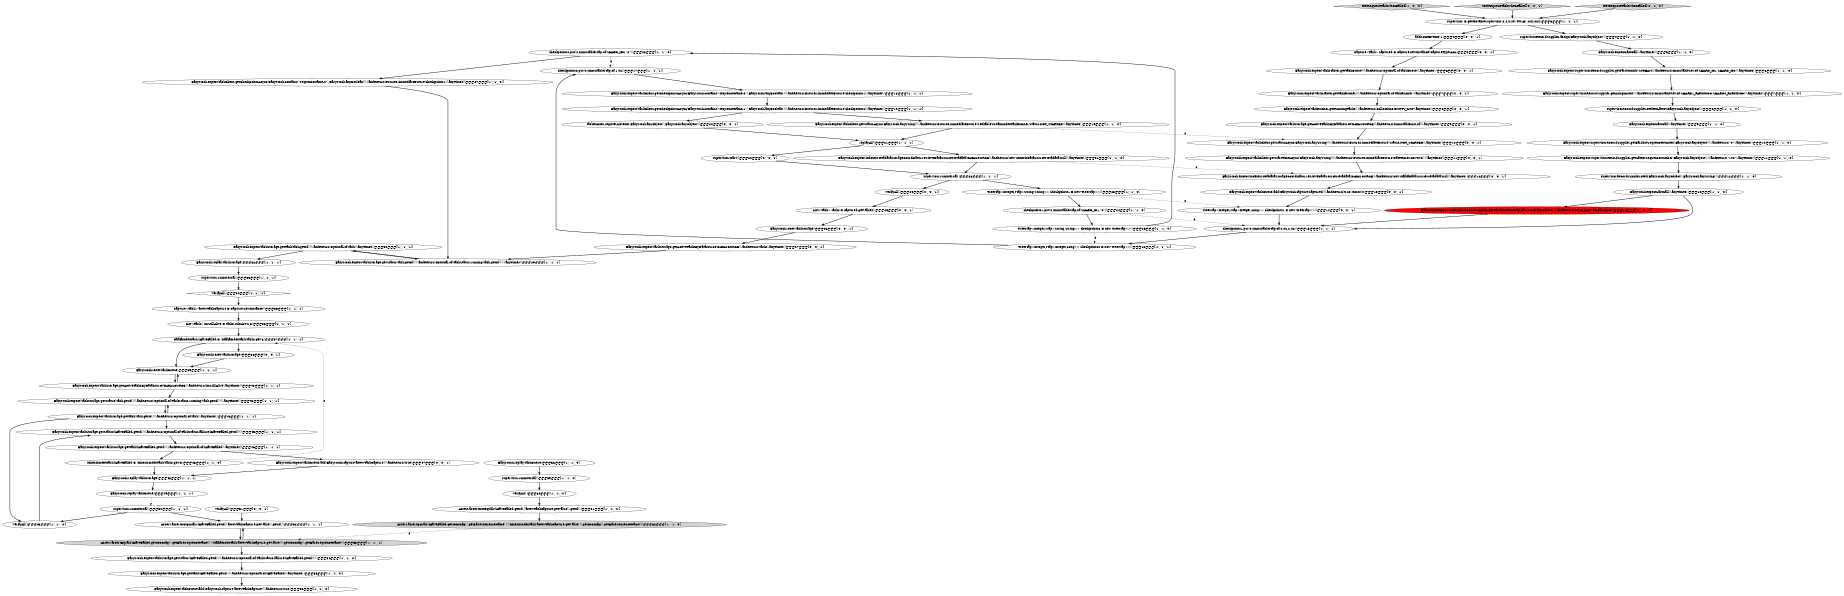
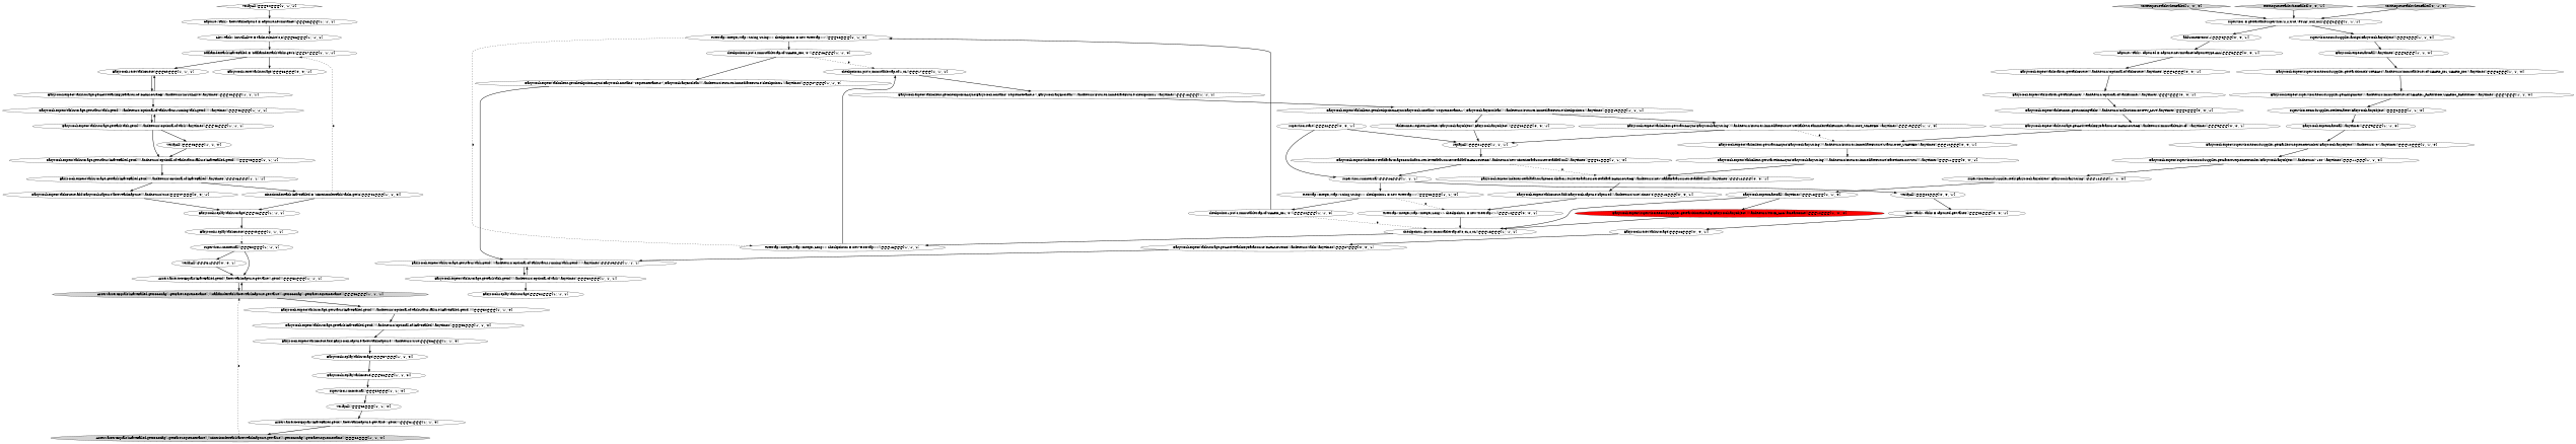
  digraph {
    node [fillcolor=white shape=ellipse style=filled]
    edge [style=bold]
    n1 [label="KafkaIndexTask iHaveFailed = (KafkaIndexTask)tasks.get(3)@@@37@@@['1', '1', '1']"]
    n2 [label="EasyMock.reset(taskQueue)@@@39@@@['1', '1', '1']"]
    n3 [label="EasyMock.reset(taskStorage)@@@38@@@['0', '0', '1']"]
    n4 [label="EasyMock.expect(taskStorage.getActiveTasksByDatasource(DATASOURCE)).andReturn(imStillAlive).anyTimes()@@@40@@@['1', '1', '1']"]
    n5 [label="TreeMap<Integer,Map<String,String>> checkpoints2 = new TreeMap<>()@@@25@@@['1', '1', '0']"]
    n6 [label="checkpoints2.put(0,ImmutableMap.of(SHARD_ID0,\"0\"))@@@26@@@['1', '1', '0']"]
    n7 [label="TreeMap<Integer,Map<Integer,Long>> checkpoints2 = new TreeMap<>()@@@16@@@['1', '1', '1']"]
    n8 [label="checkpoints2.put(0,ImmutableMap.of(1,0L))@@@17@@@['1', '1', '1']"]
    n9 [label="EasyMock.expect(taskClient.getCheckpointsAsync(EasyMock.contains(\"sequenceName-0\"),EasyMock.anyBoolean())).andReturn(Futures.immediateFuture(checkpoints1)).anyTimes()@@@27@@@['1', '1', '0']"]
    n10 [label="replayAll()@@@21@@@['1', '1', '1']"]
    n11 [label="EasyMock.expect(indexerMetadataStorageCoordinator.retrieveDataSourceMetadata(DATASOURCE)).andReturn(new KinesisDataSourceMetadata(null)).anyTimes()@@@21@@@['1', '1', '0']"]
    n12 [label="supervisor.start()@@@22@@@['0', '0', '1']"]
    n13 [label="EasyMock.expect(indexerMetadataStorageCoordinator.retrieveDataSourceMetadata(DATASOURCE)).andReturn(new KafkaDataSourceMetadata(null)).anyTimes()@@@12@@@['0', '0', '1']"]
    n14 [label="supervisor.runInternal()@@@23@@@['1', '1', '1']"]
    n15 [label="EasyMock.expect(taskStorage.getTask(iHaveFailed.getId())).andReturn(Optional.of(iHaveFailed)).anyTimes()@@@55@@@['1', '1', '0']"]
    n16 [label="EasyMock.expect(taskQueue.add(EasyMock.capture(aNewTaskCapture))).andReturn(true)@@@56@@@['1', '1', '0']"]
+   n17 [label="EasyMock.replay(taskStorage)@@@57@@@['1', '1', '0']"]
    n18 [label="Capture<Task> captured = Capture.newInstance(CaptureType.ALL)@@@5@@@['0', '0', '1']"]
    n19 [label="EasyMock.expect(taskMaster.getTaskQueue()).andReturn(Optional.of(taskQueue)).anyTimes()@@@6@@@['0', '0', '1']"]
    n20 [label="EasyMock.expect(taskMaster.getTaskRunner()).andReturn(Optional.of(taskRunner)).anyTimes()@@@7@@@['0', '0', '1']"]
    n21 [label="EasyMock.expect(taskClient.getStatusAsync(EasyMock.anyString())).andReturn(Futures.immediateFuture(Status.NOT_STARTED)).anyTimes()@@@10@@@['0', '0', '1']"]
    n22 [label="EasyMock.expect(taskClient.getStartTimeAsync(EasyMock.anyString())).andReturn(Futures.immediateFuture(DateTimes.nowUtc())).anyTimes()@@@11@@@['0', '0', '1']"]
    n23 [label="EasyMock.expect(taskClient.getCheckpointsAsync(EasyMock.contains(\"sequenceName-1\"),EasyMock.anyBoolean())).andReturn(Futures.immediateFuture(checkpoints2)).anyTimes()@@@19@@@['1', '1', '1']"]
    n24 [label="EasyMock.expect(taskClient.getStatusAsync(EasyMock.anyString())).andReturn(Futures.immediateFuture(SeekableStreamIndexTaskRunner.Status.NOT_STARTED)).anyTimes()@@@19@@@['1', '1', '0']"]
    n25 [label="taskRunner.registerListener(EasyMock.anyObject(),EasyMock.anyObject())@@@20@@@['0', '0', '1']"]
    n26 [label="Assert.assertNotEquals(iHaveFailed.getId(),aNewTaskCapture.getValue().getId())@@@61@@@['1', '1', '0']"]
    n27 [fillcolor=lightgray label="Assert.assertEquals(iHaveFailed.getIOConfig().getBaseSequenceName(),((KinesisIndexTask)aNewTaskCapture.getValue()).getIOConfig().getBaseSequenceName())@@@62@@@['1', '1', '0']"]
    n28 [fillcolor=lightgray label="Assert.assertEquals(iHaveFailed.getIOConfig().getBaseSequenceName(),((KafkaIndexTask)aNewTaskCapture.getValue()).getIOConfig().getBaseSequenceName())@@@53@@@['1', '1', '1']"]
    n29 [label="EasyMock.expect(taskQueue.add(EasyMock.capture(captured))).andReturn(true).times(4)@@@13@@@['0', '0', '1']"]
    n30 [label="EasyMock.expect(taskStorage.getActiveTasksByDatasource(DATASOURCE)).andReturn(tasks).anyTimes()@@@27@@@['0', '0', '1']"]
    n31 [label="EasyMock.expect(taskStorage.getStatus(task.getId())).andReturn(Optional.of(TaskStatus.running(task.getId()))).anyTimes()@@@29@@@['1', '1', '1']"]
    n32 [label="EasyMock.expect(taskStorage.getTask(task.getId())).andReturn(Optional.of(task)).anyTimes()@@@30@@@['1', '1', '1']"]
    n33 [label="EasyMock.expect(taskStorage.getStatus(task.getId())).andReturn(Optional.of(TaskStatus.running(task.getId()))).anyTimes()@@@42@@@['1', '1', '1']"]
    n34 [label="EasyMock.expect(taskStorage.getTask(task.getId())).andReturn(Optional.of(task)).anyTimes()@@@43@@@['1', '1', '1']"]
    n35 [label="supervisor.runInternal()@@@50@@@['1', '1', '1']"]
    n36 [label="verifyAll()@@@51@@@['0', '0', '1']"]
    n37 [label="Assert.assertNotEquals(iHaveFailed.getId(),aNewTaskCapture.getValue().getId())@@@52@@@['1', '1', '1']"]
    n38 [label="EasyMock.reset(taskStorage)@@@26@@@['0', '0', '1']"]
    n39 [label="TreeMap<Integer,Map<String,String>> checkpoints1 = new TreeMap<>()@@@23@@@['1', '1', '0']"]
    n40 [label="verifyAll()@@@24@@@['0', '0', '1']"]
    n41 [label="TreeMap<Integer,Map<Integer,Long>> checkpoints1 = new TreeMap<>()@@@14@@@['0', '0', '1']"]
    n42 [label="checkpoints1.put(0,ImmutableMap.of(SHARD_ID1,\"0\"))@@@24@@@['1', '1', '0']"]
    n43 [label="checkpoints1.put(0,ImmutableMap.of(0,0L,2,0L))@@@15@@@['1', '1', '1']"]
    n44 [label="verifyAll()@@@43@@@['1', '1', '0']"]
    n45 [label="EasyMock.expect(taskStorage.getStatus(iHaveFailed.getId())).andReturn(Optional.of(TaskStatus.failure(iHaveFailed.getId())))@@@45@@@['1', '1', '1']"]
    n46 [label="EasyMock.expect(taskStorage.getTask(iHaveFailed.getId())).andReturn(Optional.of(iHaveFailed)).anyTimes()@@@46@@@['1', '1', '1']"]
    n47 [label="EasyMock.replay(taskQueue)@@@58@@@['1', '1', '0']"]
    n48 [label="supervisor.runInternal()@@@59@@@['1', '1', '0']"]
    n49 [label="supervisor = getTestableSupervisor(2,2,true,\"PT1H\",null,null)@@@3@@@['1', '1', '1']"]
    n50 [label="addSomeEvents(1)@@@4@@@['0', '0', '1']"]
    n51 [label="supervisorRecordSupplier.assign(EasyMock.anyObject())@@@4@@@['1', '1', '0']"]
    n52 [label="EasyMock.expectLastCall().anyTimes()@@@5@@@['1', '1', '0']"]
    n53 [label="EasyMock.replay(taskStorage)@@@32@@@['1', '1', '1']"]
-   n54 [label="supervisor.runInternal()@@@33@@@['1', '1', '1']"]
    n55 [fillcolor=red label="EasyMock.expect(supervisorRecordSupplier.getPartitionTimeLag(EasyMock.anyObject())).andReturn(TIME_LAG).atLeastOnce()@@@14@@@['1', '0', '0']"]
    n56 [label="EasyMock.expect(taskStorage.getActiveTasksByDatasource(DATASOURCE)).andReturn(ImmutableList.of()).anyTimes()@@@9@@@['0', '0', '1']"]
    n57 [label="List<Task> tasks = captured.getValues()@@@25@@@['0', '0', '1']"]
    n58 [label="EasyMock.expect(taskRunner.getRunningTasks()).andReturn(Collections.EMPTY_LIST).anyTimes()@@@8@@@['0', '0', '1']"]
    n59 [label="KinesisIndexTask iHaveFailed = (KinesisIndexTask)tasks.get(3)@@@46@@@['1', '1', '0']"]
    n60 [label="EasyMock.replay(taskStorage)@@@48@@@['1', '1', '1']"]
    n61 [label="EasyMock.replay(taskQueue)@@@49@@@['1', '1', '1']"]
    n62 [label="EasyMock.expect(supervisorRecordSupplier.getPartitionIds(STREAM)).andReturn(ImmutableSet.of(SHARD_ID1,SHARD_ID0)).anyTimes()@@@6@@@['1', '1', '0']"]
    n63 [label="EasyMock.expect(supervisorRecordSupplier.getAssignment()).andReturn(ImmutableSet.of(SHARD1_PARTITION,SHARD0_PARTITION)).anyTimes()@@@7@@@['1', '1', '0']"]
    n64 [label="verifyAll()@@@60@@@['1', '1', '0']"]
    n65 [label="supervisorRecordSupplier.seekToLatest(EasyMock.anyObject())@@@8@@@['1', '1', '0']"]
    n66 [label="EasyMock.expectLastCall().anyTimes()@@@9@@@['1', '1', '0']"]
    n67 [label="EasyMock.expect(supervisorRecordSupplier.getEarliestSequenceNumber(EasyMock.anyObject())).andReturn(\"0\").anyTimes()@@@10@@@['1', '1', '0']"]
    n68 [fillcolor=lightgray label="testRequeueTaskWhenFailed['1', '0', '0']" shape=diamond]
    n69 [label="EasyMock.expect(taskStorage.getStatus(iHaveFailed.getId())).andReturn(Optional.of(TaskStatus.failure(iHaveFailed.getId())))@@@54@@@['1', '1', '0']"]
    n70 [label="EasyMock.expect(taskClient.getCheckpointsAsync(EasyMock.contains(\"sequenceName-0\"),EasyMock.anyBoolean())).andReturn(Futures.immediateFuture(checkpoints1)).anyTimes()@@@18@@@['1', '1', '1']"]
    n71 [label="EasyMock.expect(taskQueue.add(EasyMock.capture(aNewTaskCapture))).andReturn(true)@@@47@@@['0', '0', '1']"]
    n72 [label="verifyAll()@@@34@@@['1', '1', '1']" shape=diamond]
    n73 [label="Capture<Task> aNewTaskCapture = Capture.newInstance()@@@35@@@['1', '1', '1']"]
    n74 [label="EasyMock.expect(supervisorRecordSupplier.getLatestSequenceNumber(EasyMock.anyObject())).andReturn(\"100\").anyTimes()@@@11@@@['1', '1', '0']"]
    n75 [label="supervisorRecordSupplier.seek(EasyMock.anyObject(),EasyMock.anyString())@@@12@@@['1', '1', '0']"]
    n76 [label="EasyMock.expectLastCall().anyTimes()@@@13@@@['1', '1', '0']"]
    n77 [label="List<Task> imStillAlive = tasks.subList(0,3)@@@36@@@['1', '1', '1']"]
    n78 [fillcolor=lightgray label="testRequeueTaskWhenFailed['0', '0', '1']" shape=diamond]
    n79 [fillcolor=lightgray label="testRequeueTaskWhenFailed['0', '1', '0']" shape=diamond]
    n1 -> n2
    n1 -> n3
    n2 -> n4
-   n3 -> n2
    n4 -> n2
    n4 -> n33
    n5 -> n6
    n5 -> n7 [label=0 style=dashed]
    n6 -> n8 [label=0 style=dashed]
    n6 -> n9
    n7 -> n8
    n8 -> n70
    n9 -> n31
    n10 -> n11
-   n10 -> n12
+   n12 -> n10
    n11 -> n13 [label=0 style=dashed]
    n11 -> n14
    n12 -> n14
    n13 -> n29
    n14 -> n39
    n14 -> n40
    n15 -> n16
+   n16 -> n17
+   n17 -> n47
    n18 -> n19
    n19 -> n20
    n20 -> n58
    n21 -> n22
    n22 -> n13
    n23 -> n24
    n23 -> n25
    n24 -> n10
    n24 -> n21 [label=0 style=dashed]
    n25 -> n10
    n26 -> n27
    n27 -> n28 [label=0 style=dashed]
    n28 -> n37
    n28 -> n69
    n29 -> n41
    n30 -> n31
    n31 -> n32
    n32 -> n31
    n32 -> n53
    n33 -> n34
    n34 -> n33
    n34 -> n44
    n34 -> n45
-   n35 -> n44
+   n35 -> n36
    n35 -> n37
    n36 -> n37
    n37 -> n28
    n38 -> n30
    n39 -> n41 [label=0 style=dashed]
    n39 -> n42
    n40 -> n57
    n41 -> n43
    n42 -> n5
    n42 -> n43 [label=0 style=dashed]
    n43 -> n7
    n44 -> n45
    n45 -> n46
    n46 -> n59
    n46 -> n71
    n47 -> n48
    n48 -> n64
    n49 -> n50
    n49 -> n51
    n50 -> n18
    n51 -> n52
    n52 -> n62
-   n53 -> n54
-   n54 -> n72
    n55 -> n43
    n56 -> n21
    n57 -> n38
    n58 -> n56
    n59 -> n1 [label=0 style=dashed]
    n59 -> n60
    n60 -> n61
    n61 -> n35 [style=dashed]
    n62 -> n63
    n63 -> n65
    n64 -> n26
    n65 -> n66
    n66 -> n67
    n67 -> n74
    n68 -> n49
    n69 -> n15
    n70 -> n23
    n71 -> n60
    n72 -> n73
    n73 -> n77
    n74 -> n75
    n75 -> n76
    n76 -> n43
    n76 -> n55
    n77 -> n1
    n78 -> n49
    n79 -> n49
  }
